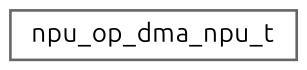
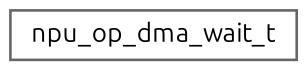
  digraph {
    rankdir=LR
    fontname=Ubuntu
-   n1 [color=grey40 fillcolor=white fontname=Ubuntu fontsize=10 height=0.2 label=npu_op_dma_npu_t shape=box style=filled width=0.4]
+   n1 [color=grey40 fillcolor=white fontname=Ubuntu fontsize=10 height=0.2 label=npu_op_dma_wait_t shape=box style=filled width=0.4]
  }
